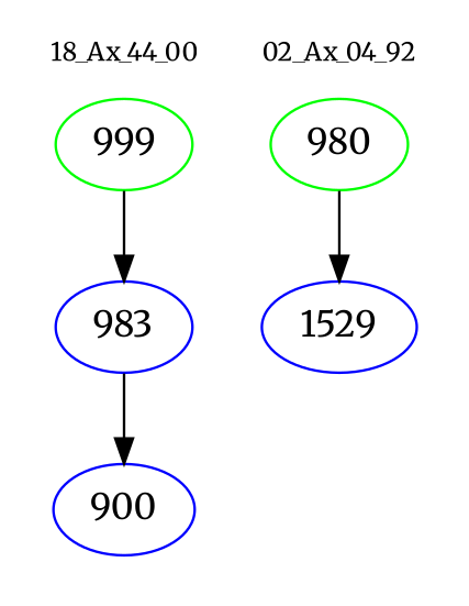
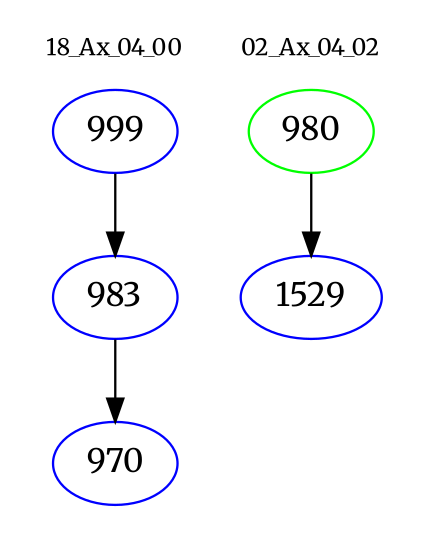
  digraph {
    fontname=Merriweather
    node [color=blue fontname=Merriweather]
    edge [color=black fontname=Merriweather]
-   n1 [color=green label=999]
+   n1 [label=999]
    n2 [label=983]
-   n3 [label=900]
+   n3 [label=970]
    n4 [color=green label=980]
    n5 [label=1529]
    subgraph cluster_1 {
      color=white
      fontsize=10
-     label="18_Ax_44_00"
+     label="18_Ax_04_00"
      n1
      n2
      n3
    }
    subgraph cluster_2 {
      color=white
      fontsize=10
-     label="02_Ax_04_92"
+     label="02_Ax_04_02"
      n4
      n5
    }
    n1 -> n2
    n2 -> n3
    n4 -> n5
  }
